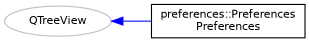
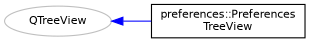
  digraph {
    rankdir=LR
    node [fillcolor=white fontname=Helvetica fontsize=10 style=filled]
    n1 [color=grey75 height=0.2 label=QTreeView shape=ellipse width=0.4]
-   n2 [color=black height=0.2 label="preferences::Preferences\lPreferences" shape=box width=0.4]
+   n2 [color=black height=0.2 label="preferences::Preferences\lTreeView" shape=box width=0.4]
    n1 -> n2 [color=blue dir=back fontname=Helvetica fontsize=10 labelfontname=Helvetica labelfontsize=10 style=solid]
  }
